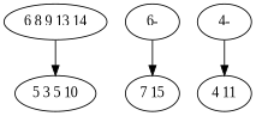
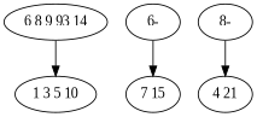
  digraph {
    fontname="Liberation Serif"
    node [fontname="Liberation Serif"]
    edge [fontname="Liberation Serif"]
-   n1 [label="6 8 9 13 14"]
-   n2 [label="5 3 5 10"]
+   n1 [label="6 8 9 93 14"]
+   n2 [label="1 3 5 10"]
    n3 [label="6-"]
    n4 [label="7 15"]
-   n5 [label="4-"]
-   n6 [label="4 11"]
+   n5 [label="8-"]
+   n6 [label="4 21"]
    n1 -> n2
    n3 -> n4
    n5 -> n6
  }
